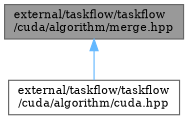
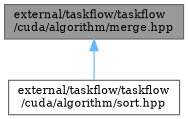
  digraph {
    fontname="DejaVu Serif"
    node [fontname="DejaVu Serif" fontsize=10 shape=box style=filled]
    n1 [color=gray40 fillcolor=grey60 fontcolor=black height=0.2 label="external/taskflow/taskflow\l/cuda/algorithm/merge.hpp" width=0.4]
-   n2 [color=grey40 fillcolor=white height=0.2 label="external/taskflow/taskflow\l/cuda/algorithm/cuda.hpp" width=0.4]
+   n2 [color=grey40 fillcolor=white height=0.2 label="external/taskflow/taskflow\l/cuda/algorithm/sort.hpp" width=0.4]
    n1 -> n2 [color=steelblue1 dir=back fontname="DejaVu Serif" fontsize=10 labelfontname=Helvetica labelfontsize=10 style=solid]
  }
